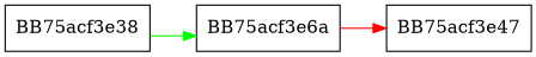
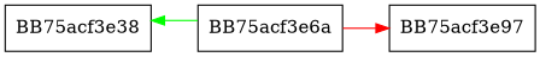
  digraph {
    rankdir=LR
    splines=ortho
    node [shape=box]
    BB75acf3e38
    BB75acf3e6a
-   BB75acf3e47
-   BB75acf3e38 -> BB75acf3e6a [color=green]
+   BB75acf3e47 [label=BB75acf3e97]
+   BB75acf3e6a -> BB75acf3e38 [color=green]
    BB75acf3e6a -> BB75acf3e47 [color=red]
  }
